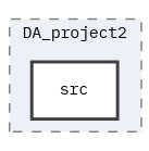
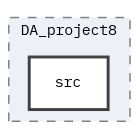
  digraph {
    compound=true
    rankdir=LR
    fontname="IBM Plex Mono"
    n1 [color=grey25 fillcolor=white fontname="IBM Plex Mono" fontsize=10 label=src shape=box style="filled,bold,"]
    subgraph cluster_1 {
      bgcolor="#edf0f7"
      fontsize=10
-     label=DA_project2
+     label=DA_project8
      pencolor=grey50
      style="filled,dashed,"
      n1
    }
  }
